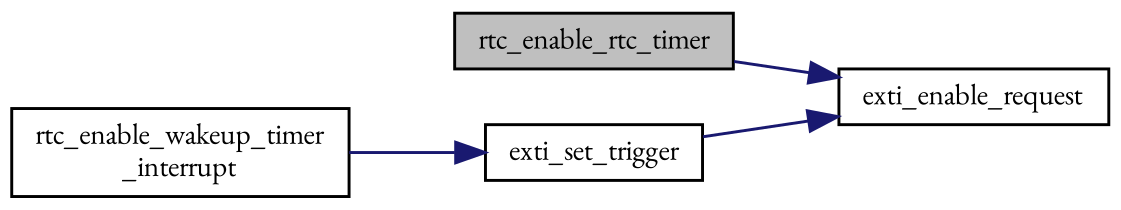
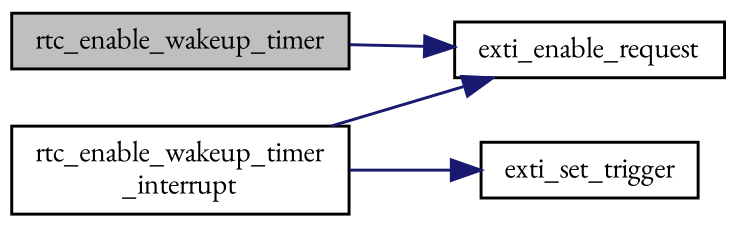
  digraph {
    fontname="EB Garamond"
    rankdir=LR
    node [color=black fillcolor=white fontname="EB Garamond" fontsize=10 shape=record style=filled]
    edge [color=midnightblue fontname="EB Garamond" fontsize=10 labelfontname=Helvetica labelfontsize=10 style=solid]
-   n1 [fillcolor=grey75 fontcolor=black height=0.2 label=rtc_enable_rtc_timer width=0.4]
+   n1 [fillcolor=grey75 fontcolor=black height=0.2 label=rtc_enable_wakeup_timer width=0.4]
    n2 [height=0.2 label=exti_enable_request width=0.4]
    n3 [height=0.2 label="rtc_enable_wakeup_timer\l_interrupt" width=0.4]
    n4 [height=0.2 label=exti_set_trigger width=0.4]
    n1 -> n2
-   n4 -> n2
+   n3 -> n2
    n3 -> n4
  }
